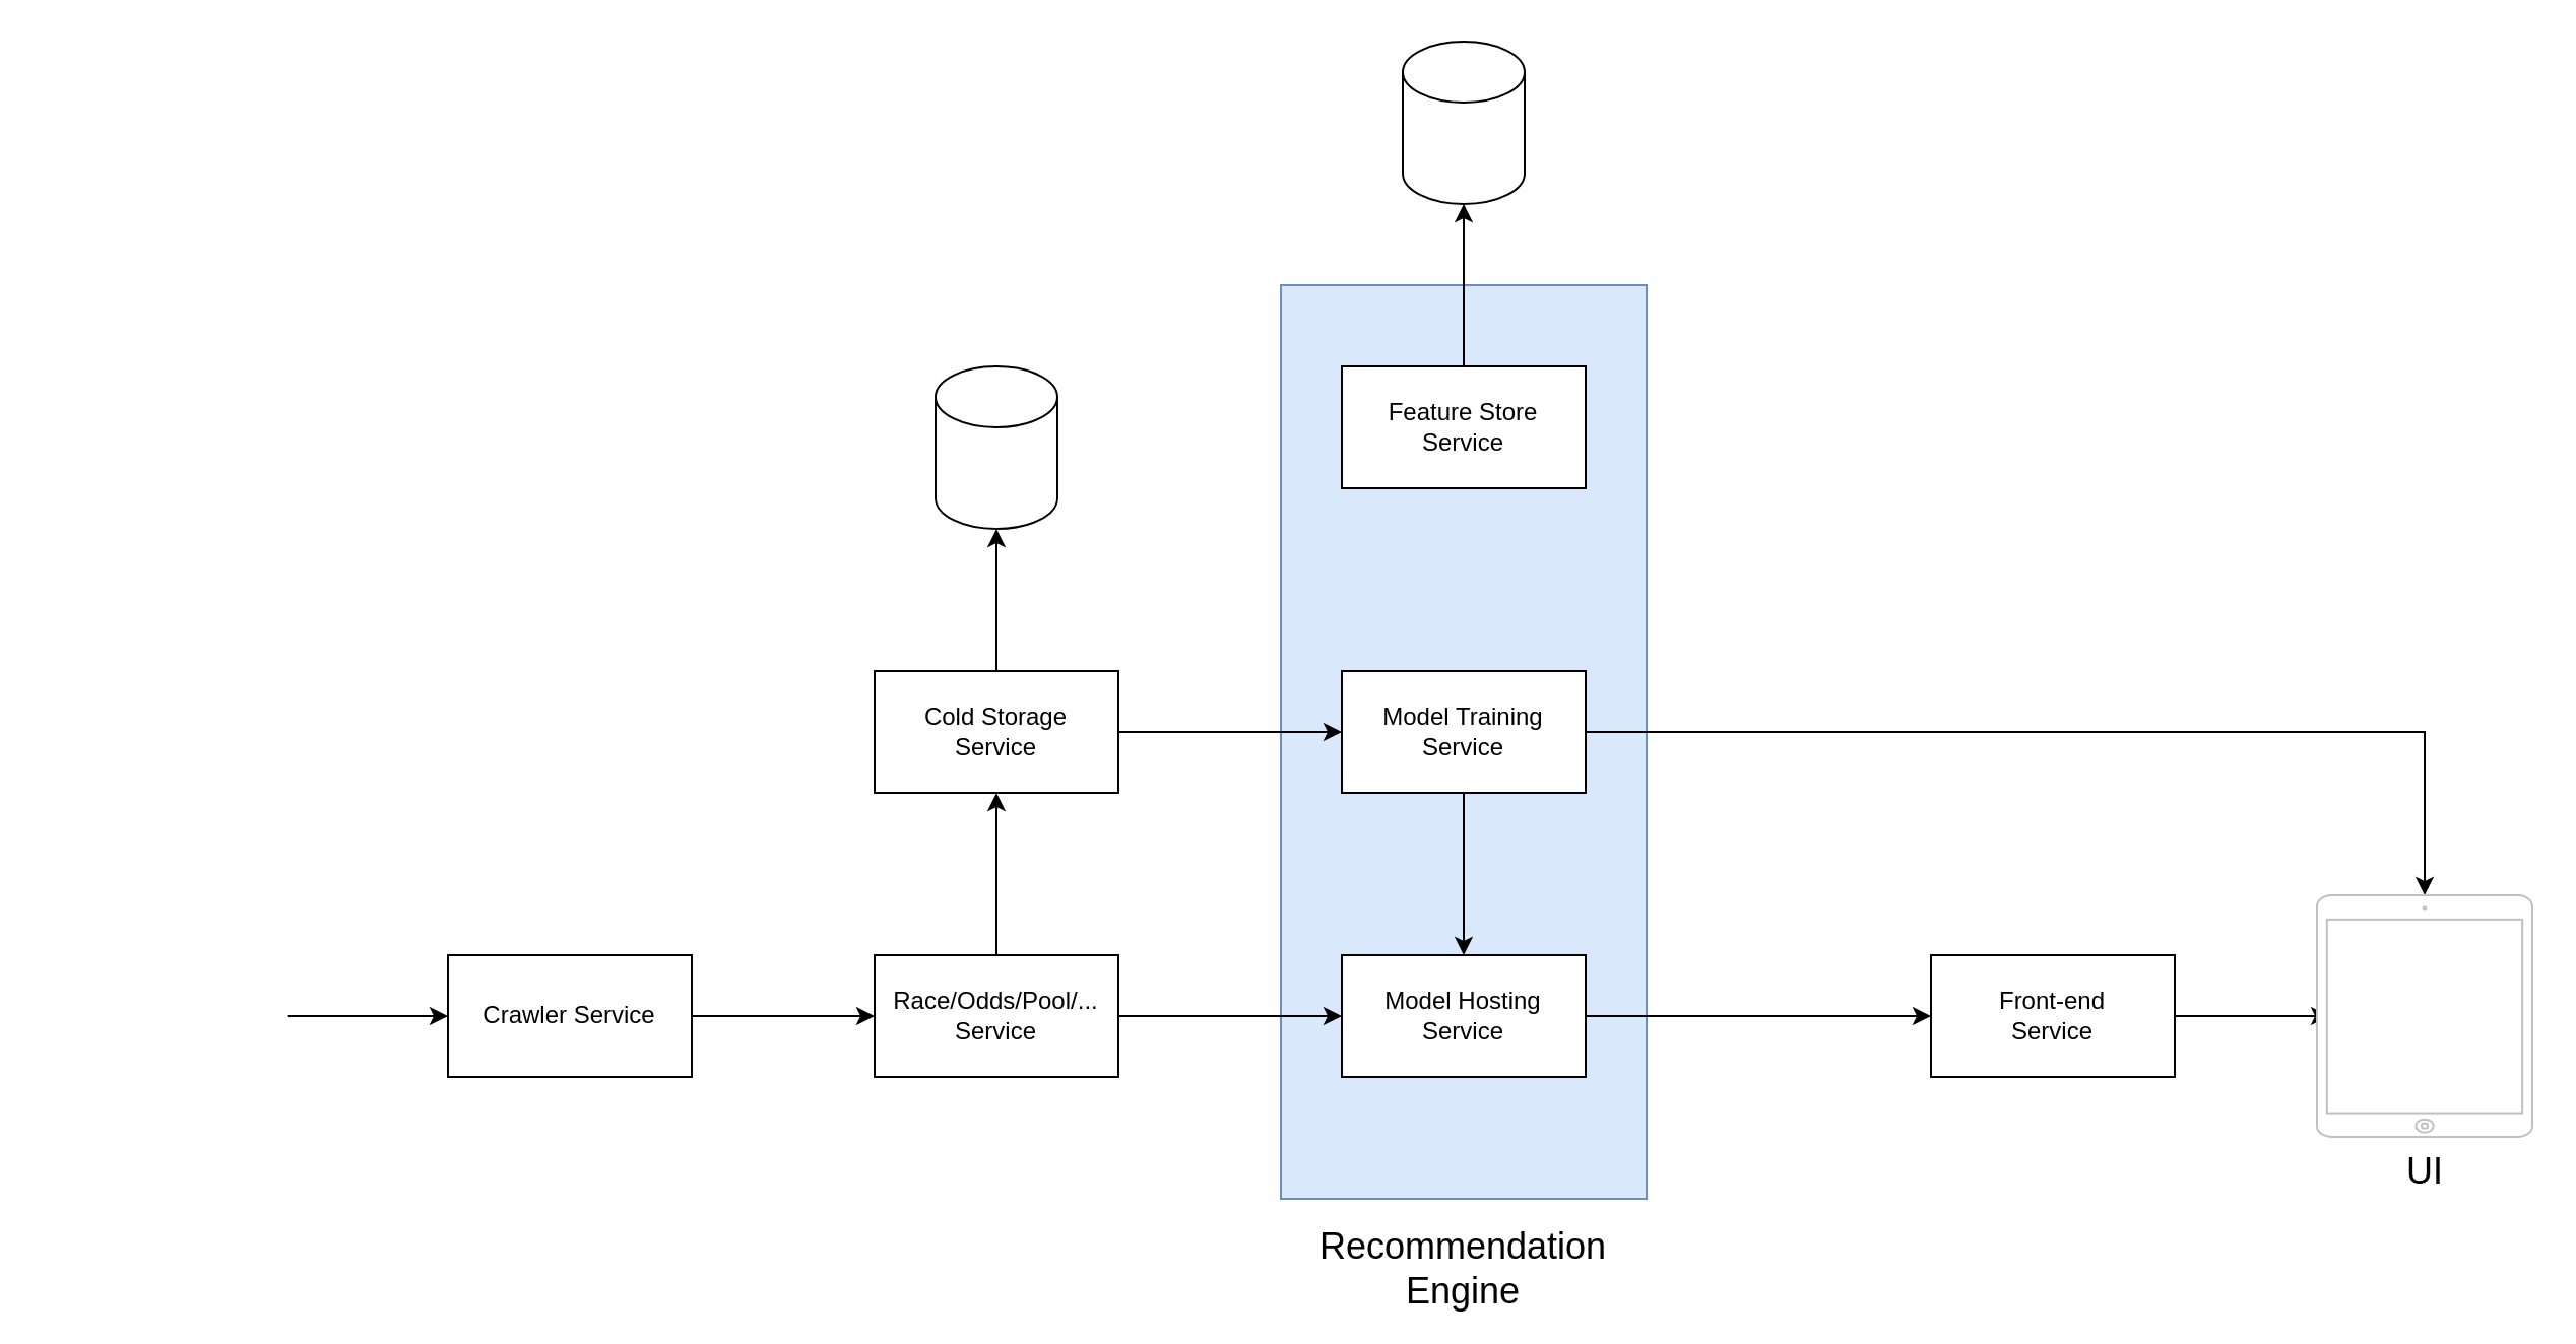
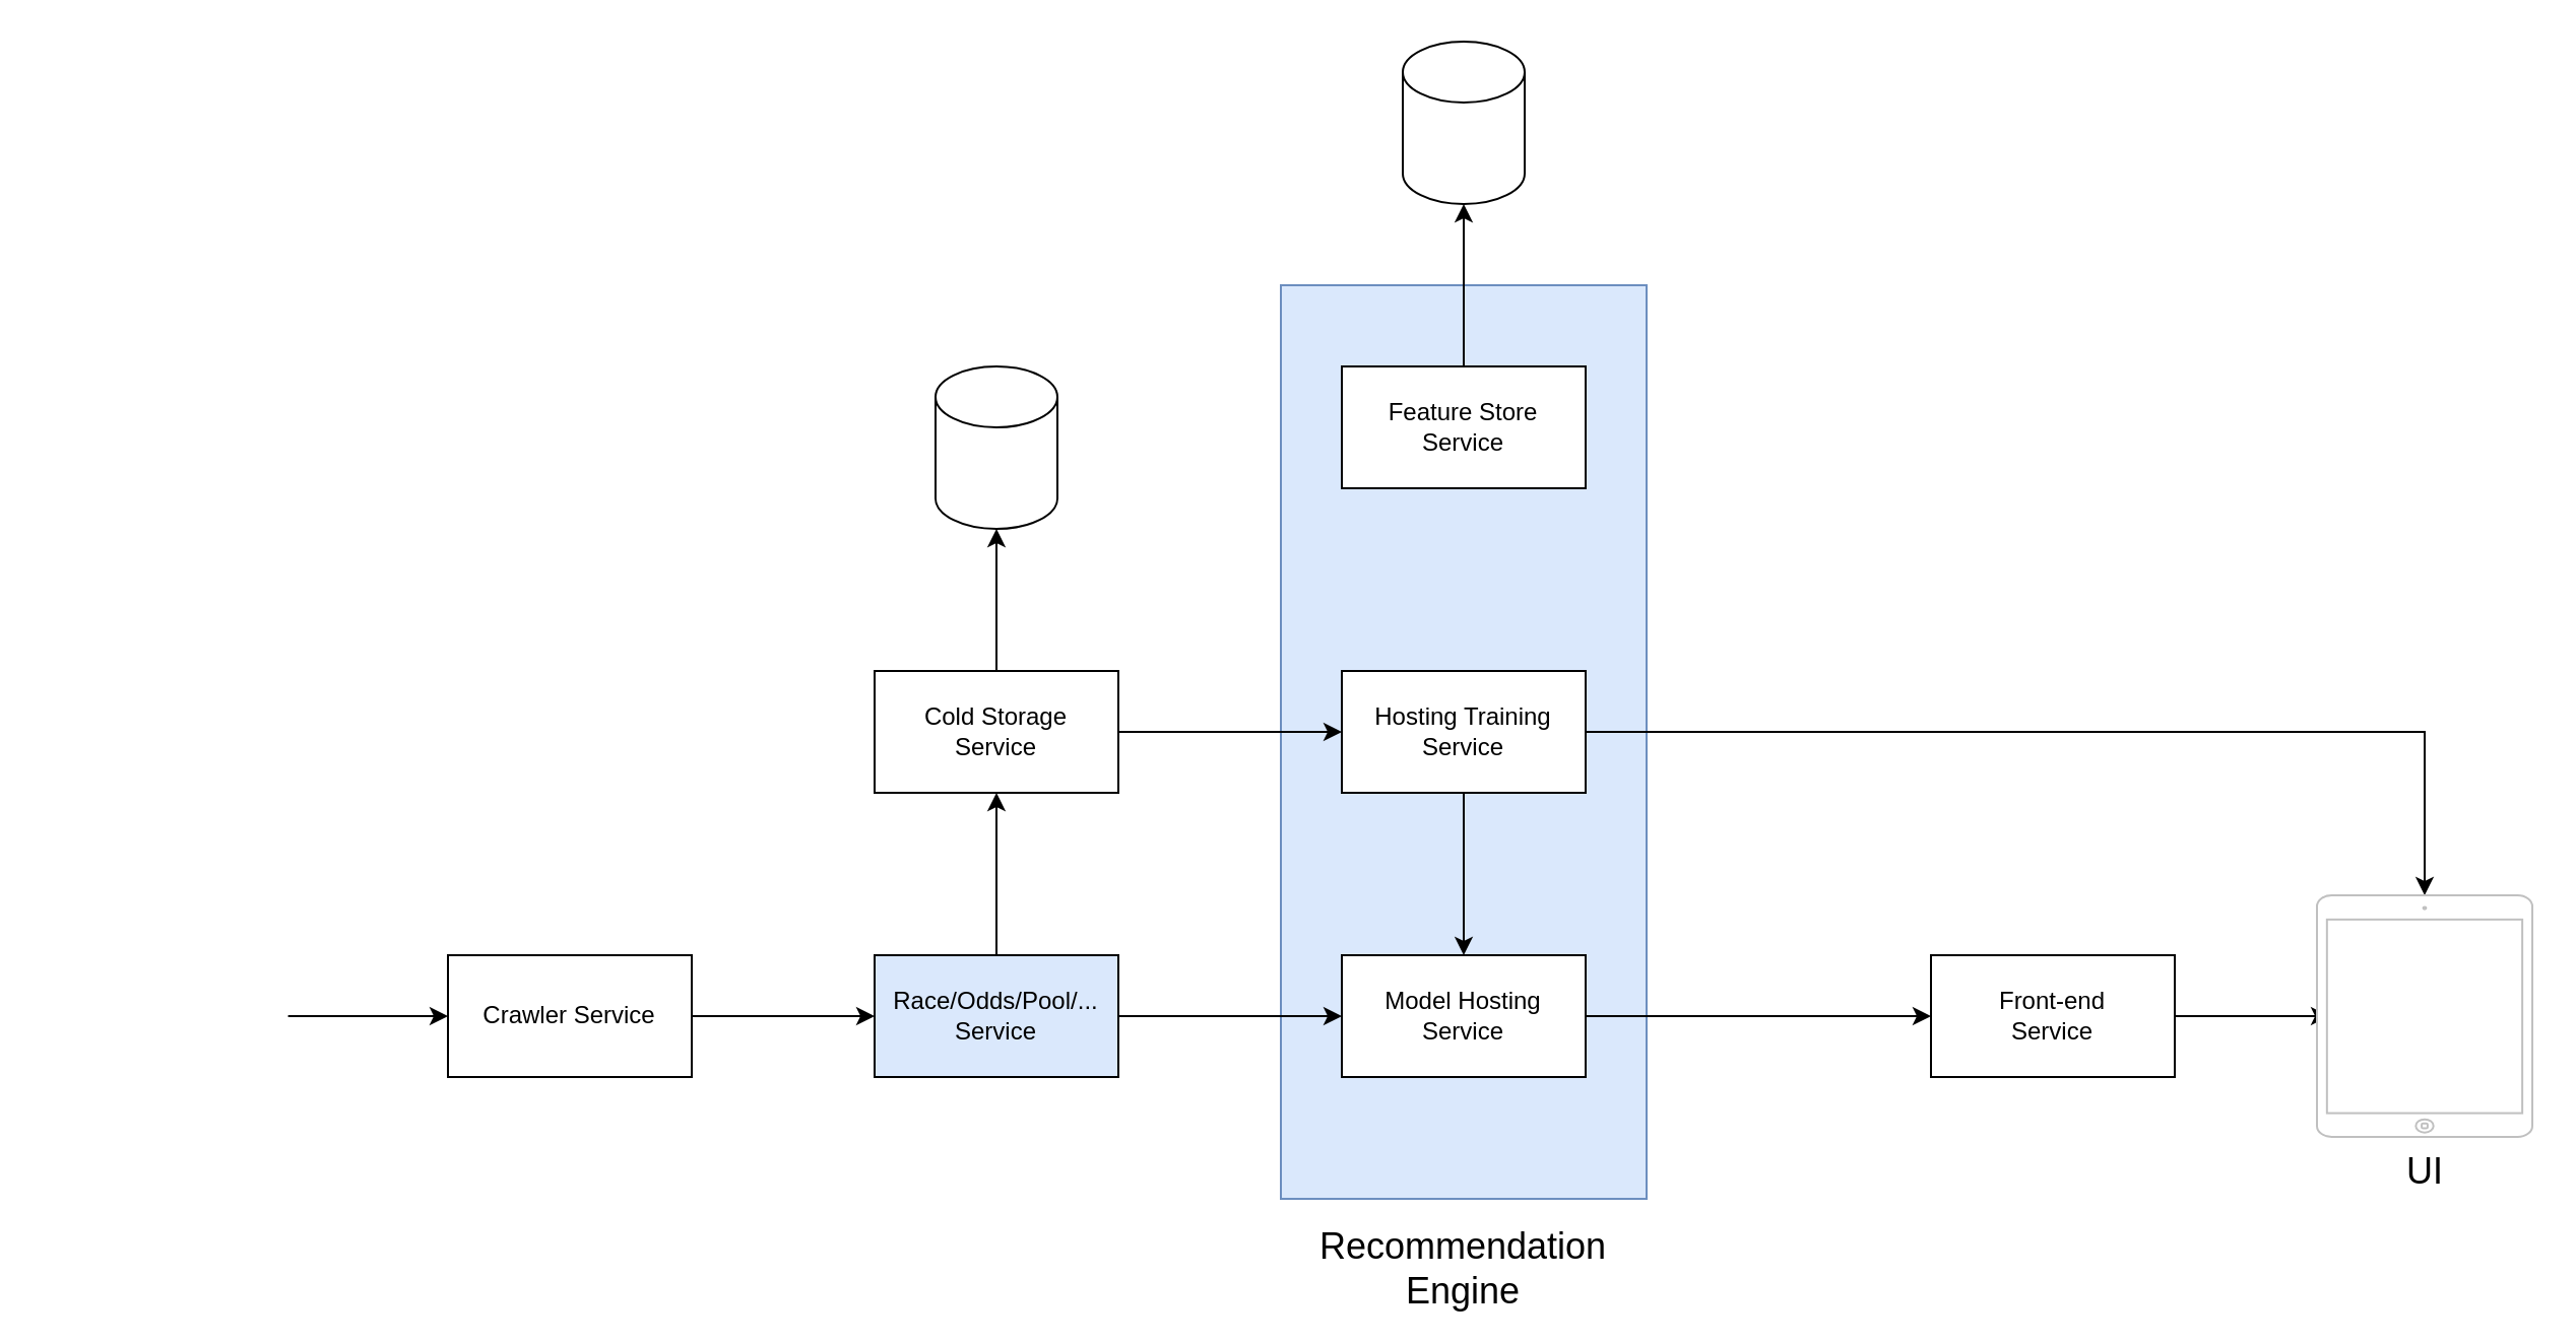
  <mxCell id="0" />
  <mxCell id="1" parent="0" />
  <mxCell id="2" value="" style="rounded=0;whiteSpace=wrap;html=1;fillColor=#dae8fc;strokeColor=#6c8ebf;" vertex="1" parent="1"><mxGeometry x="630" y="140" width="180" height="450" as="geometry" /></mxCell>
  <mxCell id="3" style="edgeStyle=orthogonalEdgeStyle;rounded=0;orthogonalLoop=1;jettySize=auto;html=1;exitX=1;exitY=0.5;exitDx=0;exitDy=0;entryX=0;entryY=0.5;entryDx=0;entryDy=0;" edge="1" parent="1" source="4" target="7"><mxGeometry relative="1" as="geometry" /></mxCell>
  <mxCell id="4" value="Crawler Service" style="rounded=0;whiteSpace=wrap;html=1;" vertex="1" parent="1"><mxGeometry x="220" y="470" width="120" height="60" as="geometry" /></mxCell>
  <mxCell id="5" style="edgeStyle=orthogonalEdgeStyle;rounded=0;orthogonalLoop=1;jettySize=auto;html=1;entryX=0;entryY=0.5;entryDx=0;entryDy=0;fontSize=18;" edge="1" parent="1" source="7" target="12"><mxGeometry relative="1" as="geometry"><Array as="points"><mxPoint x="620" y="500" /><mxPoint x="620" y="500" /></Array></mxGeometry></mxCell>
  <mxCell id="6" style="edgeStyle=orthogonalEdgeStyle;rounded=0;orthogonalLoop=1;jettySize=auto;html=1;exitX=0.5;exitY=0;exitDx=0;exitDy=0;entryX=0.5;entryY=1;entryDx=0;entryDy=0;fontSize=18;" edge="1" parent="1" source="7" target="22"><mxGeometry relative="1" as="geometry" /></mxCell>
- <mxCell id="7" value="Race/Odds/Pool/... Service" style="rounded=0;whiteSpace=wrap;html=1;" vertex="1" parent="1"><mxGeometry x="430" y="470" width="120" height="60" as="geometry" /></mxCell>
+ <mxCell id="7" value="Race/Odds/Pool/... Service" style="rounded=0;whiteSpace=wrap;html=1;fillColor=#dae8fc;" vertex="1" parent="1"><mxGeometry x="430" y="470" width="120" height="60" as="geometry" /></mxCell>
  <mxCell id="8" style="edgeStyle=orthogonalEdgeStyle;rounded=0;orthogonalLoop=1;jettySize=auto;html=1;entryX=0.5;entryY=0;entryDx=0;entryDy=0;" edge="1" parent="1" source="10" target="12"><mxGeometry relative="1" as="geometry" /></mxCell>
  <mxCell id="9" style="edgeStyle=orthogonalEdgeStyle;rounded=0;orthogonalLoop=1;jettySize=auto;html=1;" edge="1" parent="1" source="10" target="25"><mxGeometry relative="1" as="geometry" /></mxCell>
- <mxCell id="10" value="Model Training Service" style="rounded=0;whiteSpace=wrap;html=1;" vertex="1" parent="1"><mxGeometry x="660" y="330" width="120" height="60" as="geometry" /></mxCell>
+ <mxCell id="10" value="Hosting Training Service" style="rounded=0;whiteSpace=wrap;html=1;" vertex="1" parent="1"><mxGeometry x="660" y="330" width="120" height="60" as="geometry" /></mxCell>
  <mxCell id="11" style="edgeStyle=orthogonalEdgeStyle;rounded=0;orthogonalLoop=1;jettySize=auto;html=1;entryX=0;entryY=0.5;entryDx=0;entryDy=0;" edge="1" parent="1" source="12" target="16"><mxGeometry relative="1" as="geometry" /></mxCell>
  <mxCell id="12" value="Model Hosting Service" style="rounded=0;whiteSpace=wrap;html=1;" vertex="1" parent="1"><mxGeometry x="660" y="470" width="120" height="60" as="geometry" /></mxCell>
  <mxCell id="13" style="edgeStyle=orthogonalEdgeStyle;rounded=0;orthogonalLoop=1;jettySize=auto;html=1;exitX=0.5;exitY=0;exitDx=0;exitDy=0;fontSize=18;" edge="1" parent="1" source="14" target="24"><mxGeometry relative="1" as="geometry" /></mxCell>
  <mxCell id="14" value="Feature Store &lt;br&gt;Service" style="rounded=0;whiteSpace=wrap;html=1;" vertex="1" parent="1"><mxGeometry x="660" y="180" width="120" height="60" as="geometry" /></mxCell>
  <mxCell id="15" style="edgeStyle=orthogonalEdgeStyle;rounded=0;orthogonalLoop=1;jettySize=auto;html=1;exitX=1;exitY=0.5;exitDx=0;exitDy=0;entryX=0.057;entryY=0.5;entryDx=0;entryDy=0;entryPerimeter=0;fontSize=18;" edge="1" parent="1" source="16" target="25"><mxGeometry relative="1" as="geometry" /></mxCell>
  <mxCell id="16" value="Front-end&lt;br&gt;Service" style="rounded=0;whiteSpace=wrap;html=1;" vertex="1" parent="1"><mxGeometry x="950" y="470" width="120" height="60" as="geometry" /></mxCell>
  <mxCell id="17" style="edgeStyle=orthogonalEdgeStyle;rounded=0;orthogonalLoop=1;jettySize=auto;html=1;exitX=1;exitY=0.5;exitDx=0;exitDy=0;entryX=0;entryY=0.5;entryDx=0;entryDy=0;" edge="1" parent="1" source="18" target="4"><mxGeometry relative="1" as="geometry" /></mxCell>
  <mxCell id="18" value="" style="shape=image;verticalLabelPosition=bottom;labelBackgroundColor=default;verticalAlign=top;aspect=fixed;imageAspect=0;image=https://upload.wikimedia.org/wikipedia/en/thumb/4/4c/HKJC_logo.svg/220px-HKJC_logo.svg.png;" vertex="1" parent="1"><mxGeometry x="20" y="427.5" width="121.3" height="145" as="geometry" /></mxCell>
  <mxCell id="19" value="Recommendation Engine" style="text;html=1;strokeColor=none;fillColor=none;align=center;verticalAlign=middle;whiteSpace=wrap;rounded=0;fontSize=18;" vertex="1" parent="1"><mxGeometry x="690" y="610" width="60" height="30" as="geometry" /></mxCell>
  <mxCell id="20" style="edgeStyle=orthogonalEdgeStyle;rounded=0;orthogonalLoop=1;jettySize=auto;html=1;exitX=1;exitY=0.5;exitDx=0;exitDy=0;fontSize=18;" edge="1" parent="1" source="22" target="10"><mxGeometry relative="1" as="geometry" /></mxCell>
  <mxCell id="21" style="edgeStyle=orthogonalEdgeStyle;rounded=0;orthogonalLoop=1;jettySize=auto;html=1;exitX=0.5;exitY=0;exitDx=0;exitDy=0;entryX=0.5;entryY=1;entryDx=0;entryDy=0;entryPerimeter=0;fontSize=18;" edge="1" parent="1" source="22" target="23"><mxGeometry relative="1" as="geometry" /></mxCell>
  <mxCell id="22" value="Cold Storage&lt;br&gt;Service" style="rounded=0;whiteSpace=wrap;html=1;" vertex="1" parent="1"><mxGeometry x="430" y="330" width="120" height="60" as="geometry" /></mxCell>
  <mxCell id="23" value="" style="shape=cylinder3;whiteSpace=wrap;html=1;boundedLbl=1;backgroundOutline=1;size=15;fontSize=18;" vertex="1" parent="1"><mxGeometry x="460" y="180" width="60" height="80" as="geometry" /></mxCell>
  <mxCell id="24" value="" style="shape=cylinder3;whiteSpace=wrap;html=1;boundedLbl=1;backgroundOutline=1;size=15;fontSize=18;" vertex="1" parent="1"><mxGeometry x="690" y="20" width="60" height="80" as="geometry" /></mxCell>
  <mxCell id="25" value="UI" style="html=1;verticalLabelPosition=bottom;labelBackgroundColor=#ffffff;verticalAlign=top;shadow=0;dashed=0;strokeWidth=1;shape=mxgraph.ios7.misc.ipad7inch;strokeColor=#c0c0c0;fontSize=18;" vertex="1" parent="1"><mxGeometry x="1140" y="440.5" width="106" height="119" as="geometry" /></mxCell>
